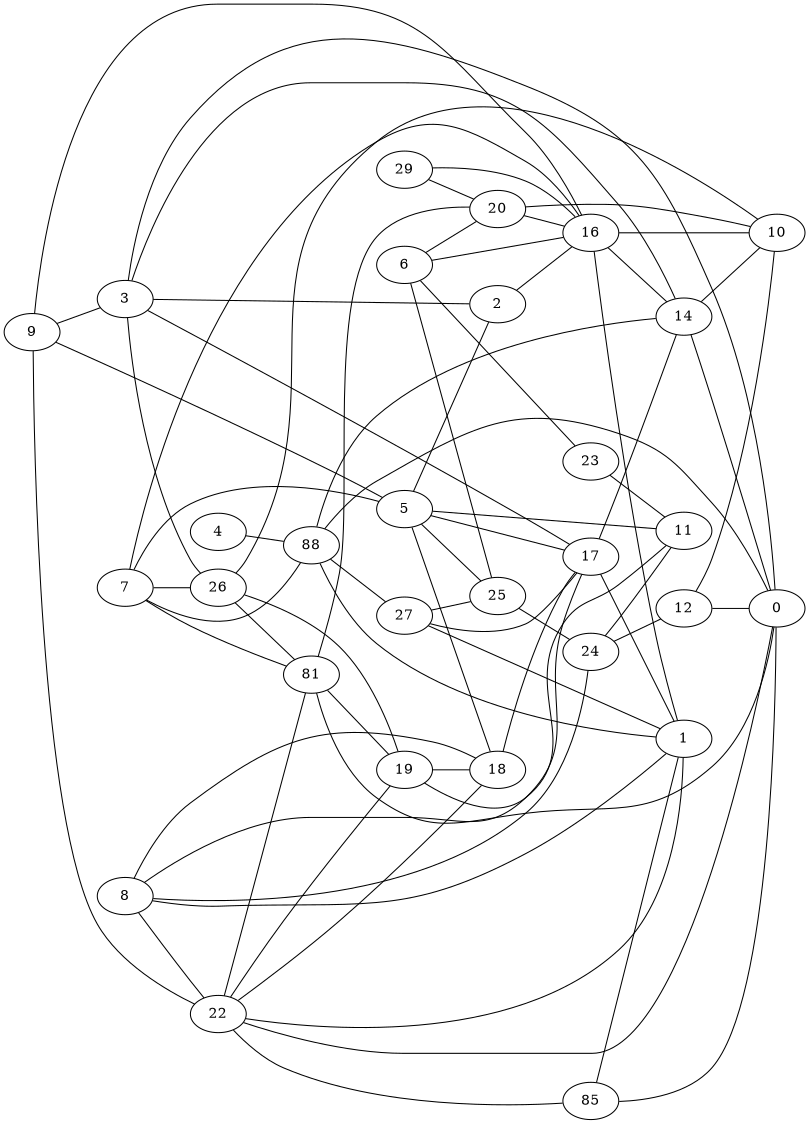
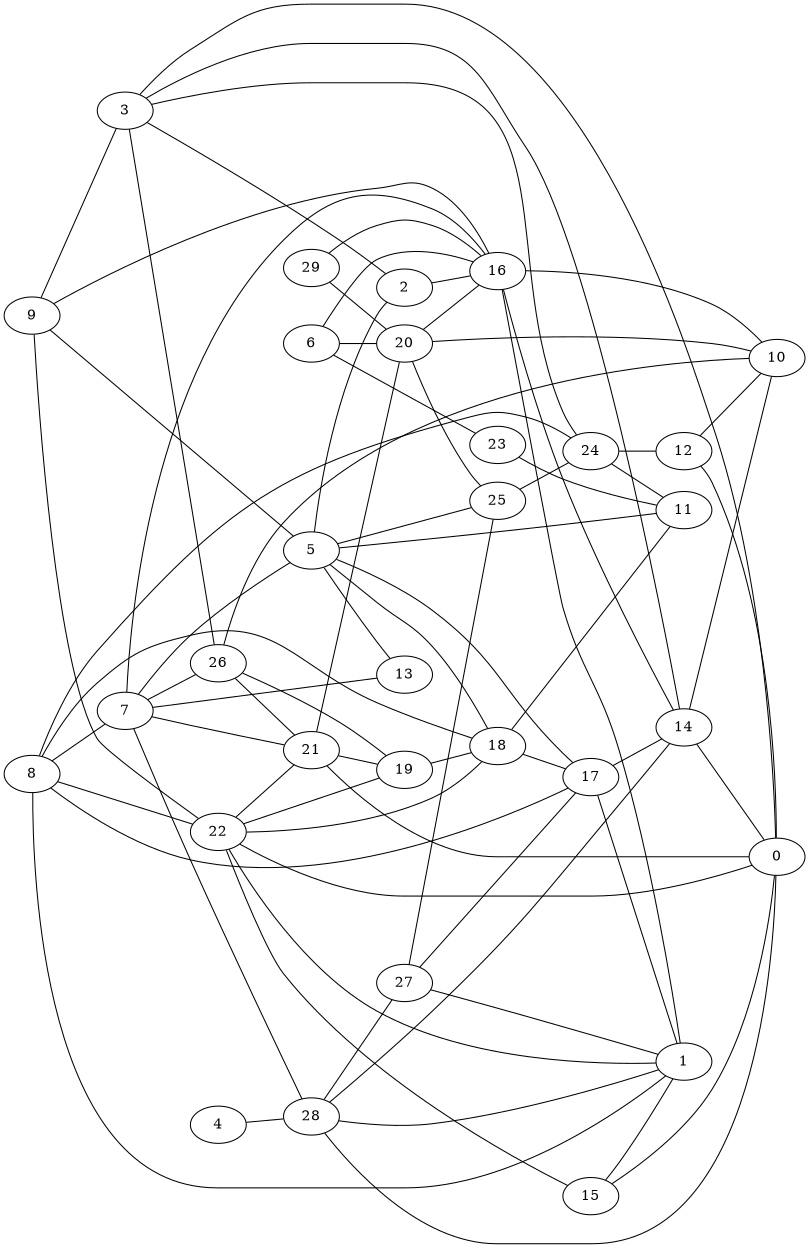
  digraph {
    rankdir=LR
    edge [color=black dir=none]
    29
    16
    20
    1
    14
    10
    22
    0
    18
-   15 [label=85]
+   15
    19
-   21 [label=81]
+   21
    9
    5
    3
    25
    11
    17
    2
+   13
    24
-   28 [label=88]
+   28
    27
    12
    26
    6
    23
    8
    7
    4
    subgraph sub_1 {
      29
      16
      20
      1
      14
      10
      22
      0
      18
      15
      19
      21
      9
      5
      3
      25
      11
      17
      2
+     13
      24
      28
      27
      12
      26
      6
      23
      8
      7
      4
    }
    29 -> 16
    29 -> 20
    16 -> 1
    16 -> 14
    16 -> 10
    20 -> 16
    20 -> 10
    14 -> 10
    14 -> 0
    22 -> 1
    22 -> 0
    22 -> 18
    22 -> 15
    22 -> 19
    22 -> 21
    18 -> 17
    15 -> 1
    15 -> 0
    19 -> 18
-   19 -> 11
+   18 -> 11
    21 -> 20
    21 -> 0
    21 -> 19
    9 -> 16
    9 -> 22
    9 -> 5
    9 -> 3
    5 -> 18
    5 -> 25
    5 -> 11
    5 -> 17
    5 -> 2
+   5 -> 13
    3 -> 14
    3 -> 0
-   3 -> 17
+   3 -> 24
    3 -> 2
    3 -> 26
    25 -> 24
    17 -> 1
    17 -> 14
    2 -> 16
    24 -> 11
    24 -> 12
    28 -> 1
    28 -> 14
    28 -> 0
    28 -> 27
    27 -> 1
    27 -> 25
    27 -> 17
    12 -> 10
    12 -> 0
    26 -> 10
    26 -> 19
    26 -> 21
    6 -> 16
    6 -> 20
-   6 -> 25
+   20 -> 25
    6 -> 23
    23 -> 11
    8 -> 1
    8 -> 22
    8 -> 18
    8 -> 17
    8 -> 24
+   8 -> 7
    7 -> 16
    7 -> 21
    7 -> 5
+   7 -> 13
    7 -> 28
    7 -> 26
    4 -> 28
  }
